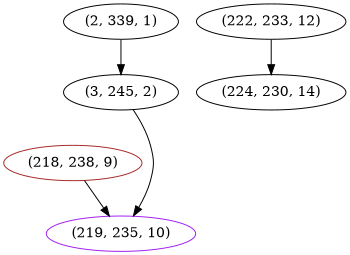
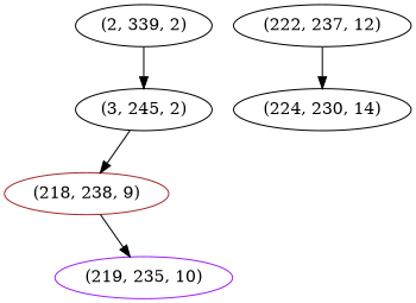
  digraph {
    node [color=black]
-   "(2, 339, 1)"
+   "(2, 339, 1)" [label="(2, 339, 2)"]
    "(3, 245, 2)"
    "(218, 238, 9)" [color=brown]
    "(219, 235, 10)" [color=purple]
-   "(222, 233, 12)"
+   "(222, 233, 12)" [label="(222, 237, 12)"]
    "(224, 230, 14)"
    "(2, 339, 1)" -> "(3, 245, 2)"
-   "(3, 245, 2)" -> "(219, 235, 10)"
+   "(3, 245, 2)" -> "(218, 238, 9)"
    "(218, 238, 9)" -> "(219, 235, 10)"
    "(222, 233, 12)" -> "(224, 230, 14)"
  }
